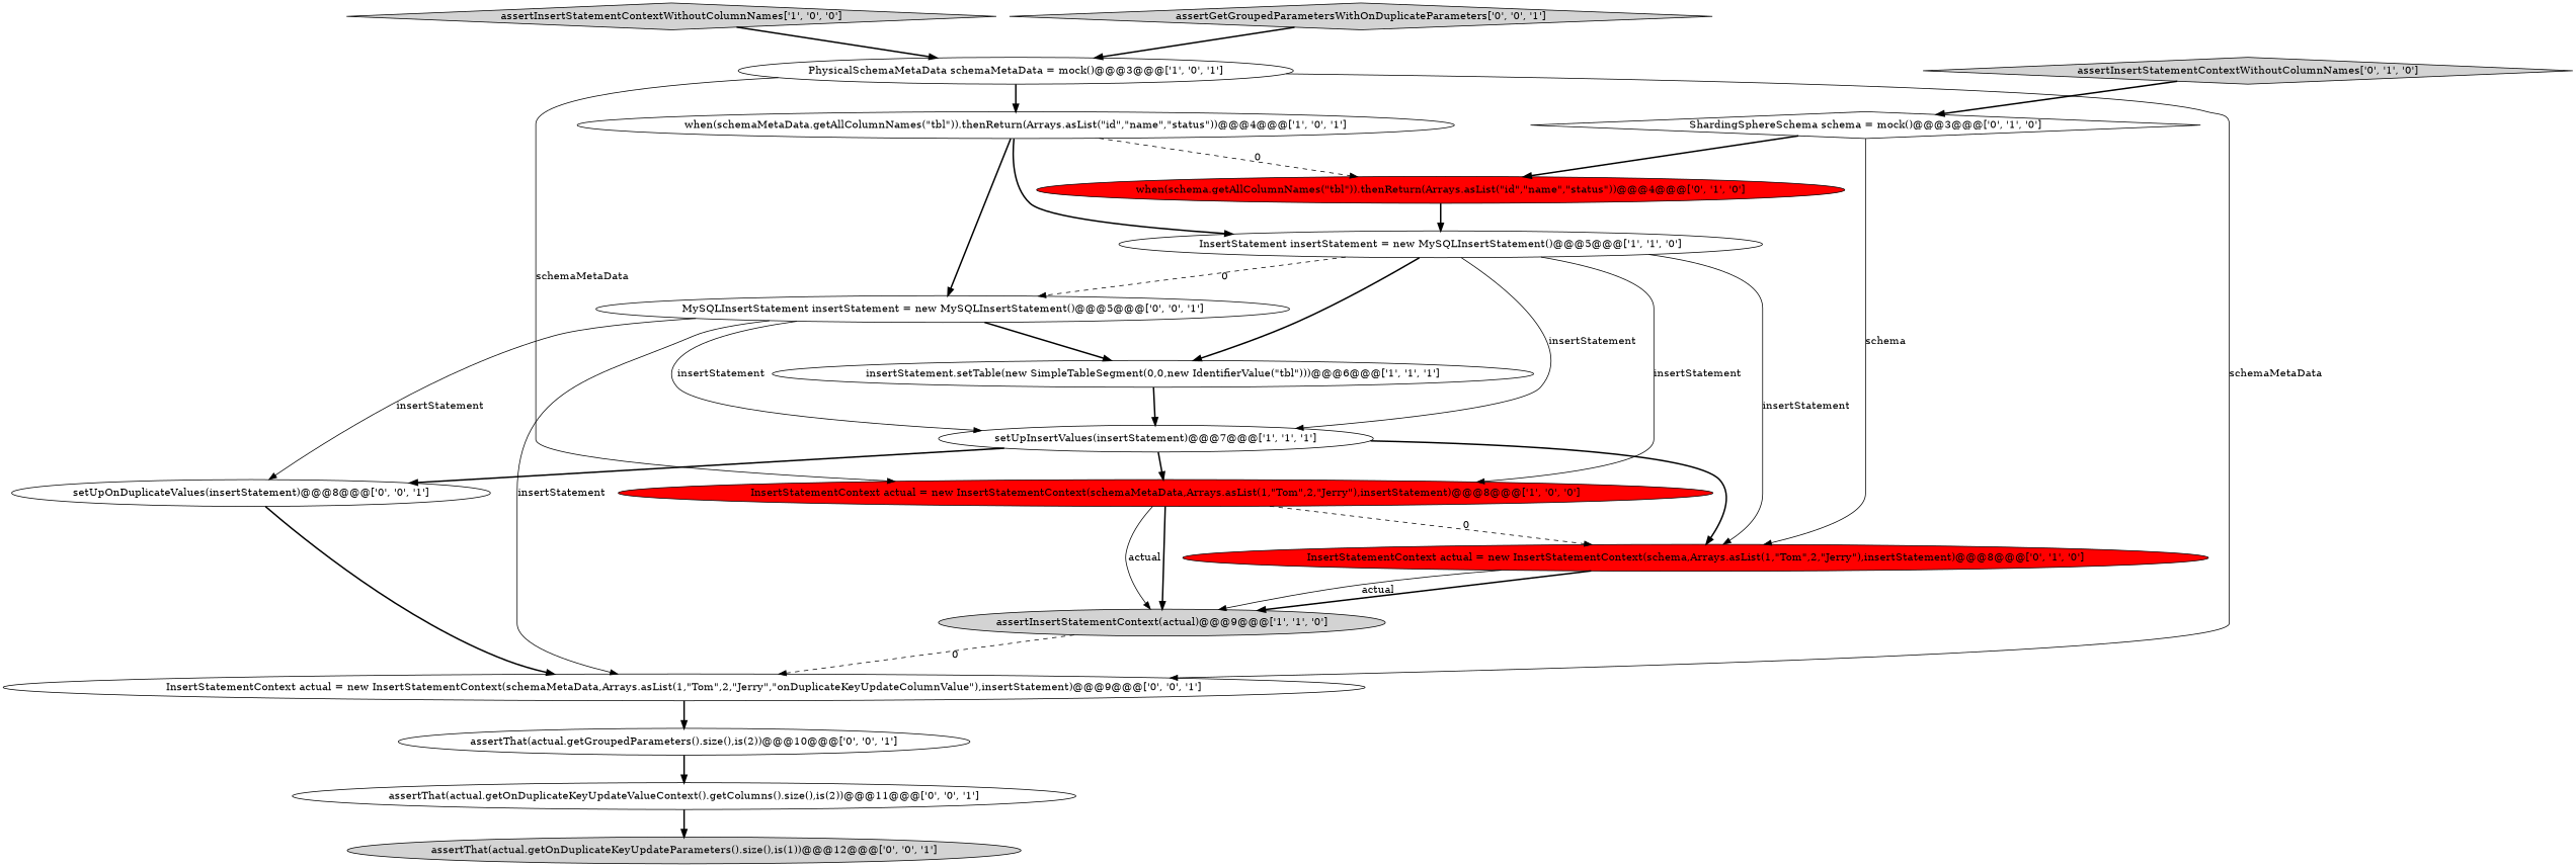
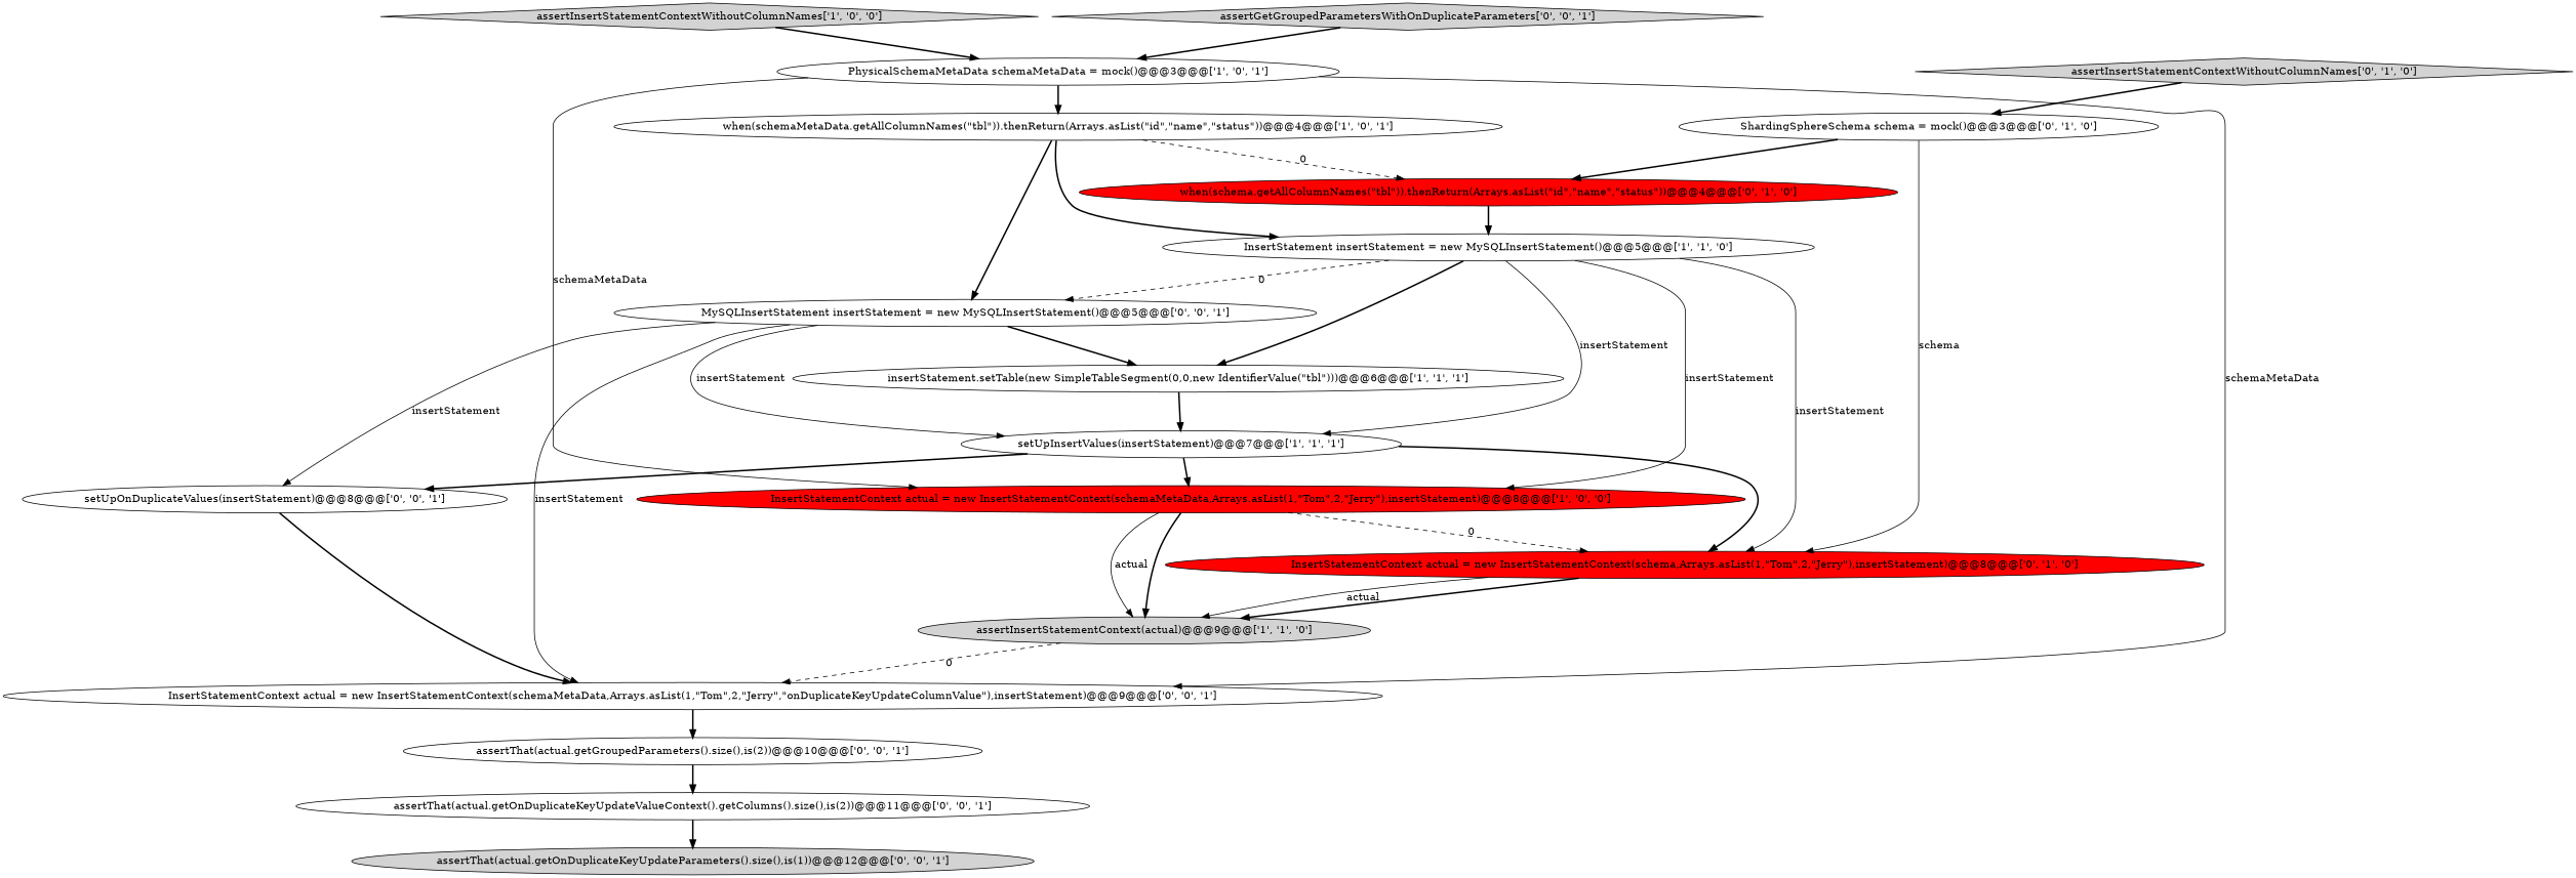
  digraph {
    node [fillcolor=white shape=ellipse style=filled]
    edge [style=bold]
    n1 [fillcolor=lightgray label="assertInsertStatementContext(actual)@@@9@@@['1', '1', '0']"]
    n2 [label="InsertStatementContext actual = new InsertStatementContext(schemaMetaData,Arrays.asList(1,\"Tom\",2,\"Jerry\",\"onDuplicateKeyUpdateColumnValue\"),insertStatement)@@@9@@@['0', '0', '1']"]
    n3 [label="insertStatement.setTable(new SimpleTableSegment(0,0,new IdentifierValue(\"tbl\")))@@@6@@@['1', '1', '1']"]
    n4 [label="setUpInsertValues(insertStatement)@@@7@@@['1', '1', '1']"]
    n5 [label="setUpOnDuplicateValues(insertStatement)@@@8@@@['0', '0', '1']"]
    n6 [fillcolor=red label="InsertStatementContext actual = new InsertStatementContext(schema,Arrays.asList(1,\"Tom\",2,\"Jerry\"),insertStatement)@@@8@@@['0', '1', '0']"]
    n7 [fillcolor=lightgray label="assertThat(actual.getOnDuplicateKeyUpdateParameters().size(),is(1))@@@12@@@['0', '0', '1']"]
-   n8 [label="ShardingSphereSchema schema = mock()@@@3@@@['0', '1', '0']" shape=diamond]
+   n8 [label="ShardingSphereSchema schema = mock()@@@3@@@['0', '1', '0']"]
    n9 [fillcolor=red label="when(schema.getAllColumnNames(\"tbl\")).thenReturn(Arrays.asList(\"id\",\"name\",\"status\"))@@@4@@@['0', '1', '0']"]
    n10 [label="InsertStatement insertStatement = new MySQLInsertStatement()@@@5@@@['1', '1', '0']"]
    n11 [label="PhysicalSchemaMetaData schemaMetaData = mock()@@@3@@@['1', '0', '1']"]
    n12 [fillcolor=red label="InsertStatementContext actual = new InsertStatementContext(schemaMetaData,Arrays.asList(1,\"Tom\",2,\"Jerry\"),insertStatement)@@@8@@@['1', '0', '0']"]
    n13 [label="when(schemaMetaData.getAllColumnNames(\"tbl\")).thenReturn(Arrays.asList(\"id\",\"name\",\"status\"))@@@4@@@['1', '0', '1']"]
    n14 [fillcolor=lightgray label="assertInsertStatementContextWithoutColumnNames['1', '0', '0']" shape=diamond]
    n15 [label="assertThat(actual.getOnDuplicateKeyUpdateValueContext().getColumns().size(),is(2))@@@11@@@['0', '0', '1']"]
    n16 [label="MySQLInsertStatement insertStatement = new MySQLInsertStatement()@@@5@@@['0', '0', '1']"]
    n17 [fillcolor=lightgray label="assertInsertStatementContextWithoutColumnNames['0', '1', '0']" shape=diamond]
    n18 [label="assertThat(actual.getGroupedParameters().size(),is(2))@@@10@@@['0', '0', '1']"]
    n19 [fillcolor=lightgray label="assertGetGroupedParametersWithOnDuplicateParameters['0', '0', '1']" shape=diamond]
    n1 -> n2 [label=0 style=dashed]
    n2 -> n18
    n3 -> n4
    n4 -> n5
    n4 -> n6
    n4 -> n12
    n5 -> n2
    n6 -> n1
    n6 -> n1 [label=actual style=solid]
    n8 -> n6 [label=schema style=solid]
    n8 -> n9
    n9 -> n10
    n10 -> n3
    n10 -> n4 [label=insertStatement style=solid]
    n10 -> n6 [label=insertStatement style=solid]
    n10 -> n12 [label=insertStatement style=solid]
    n10 -> n16 [label=0 style=dashed]
    n11 -> n2 [label=schemaMetaData style=solid]
    n11 -> n12 [label=schemaMetaData style=solid]
    n11 -> n13
    n12 -> n1
    n12 -> n1 [label=actual style=solid]
    n12 -> n6 [label=0 style=dashed]
    n13 -> n9 [label=0 style=dashed]
    n13 -> n10
    n13 -> n16
    n14 -> n11
    n15 -> n7
    n16 -> n2 [label=insertStatement style=solid]
    n16 -> n3
    n16 -> n4 [label=insertStatement style=solid]
    n16 -> n5 [label=insertStatement style=solid]
    n17 -> n8
    n18 -> n15
    n19 -> n11
  }
